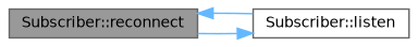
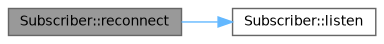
  digraph {
    rankdir=LR
    node [fontname=Helvetica fontsize=10 shape=box style=filled]
    edge [color=steelblue1 fontname=Helvetica fontsize=10 labelfontname=Helvetica labelfontsize=10 style=solid]
    n1 [color=gray40 fillcolor=grey60 fontcolor=black height=0.2 label="Subscriber::reconnect" width=0.4]
    n2 [color=grey40 fillcolor=white height=0.2 label="Subscriber::listen" width=0.4]
    n1 -> n2
-   n2 -> n1
  }
